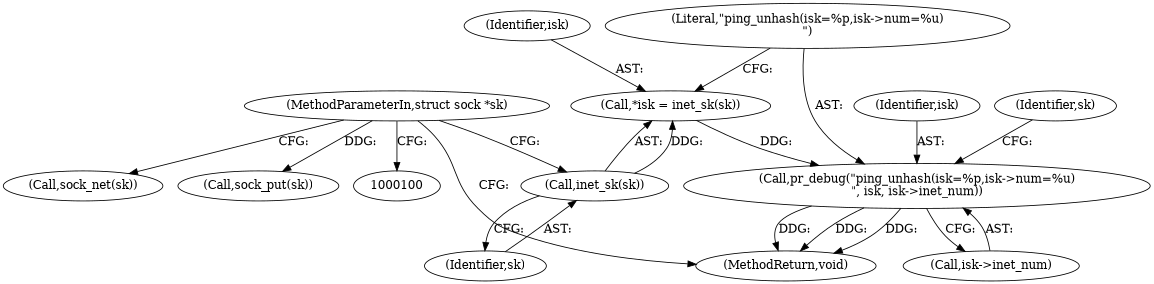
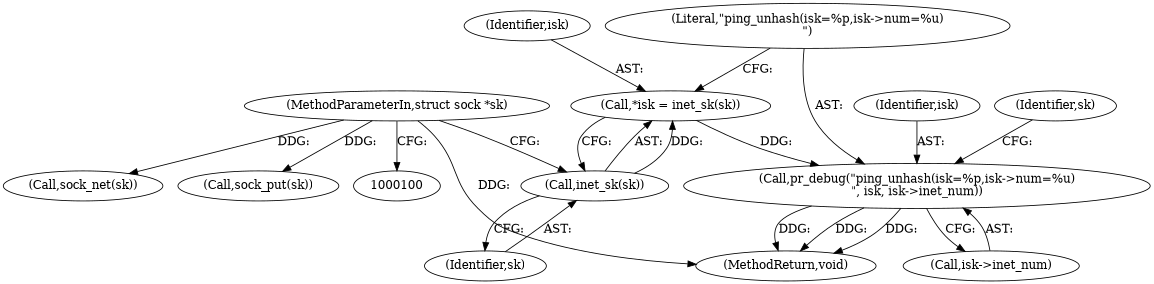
  digraph {
    n1 [label="(Call,*isk = inet_sk(sk))"]
    n2 [label="(Call,inet_sk(sk))"]
    n3 [label="(Call,pr_debug(\"ping_unhash(isk=%p,isk->num=%u)\n\", isk, isk->inet_num))"]
    n4 [label="(Identifier,sk)"]
    n5 [label="(MethodReturn,void)"]
    n6 [label="(Call,isk->inet_num)"]
    n7 [label="(MethodParameterIn,struct sock *sk)"]
    n8 [label="(Call,sock_net(sk))"]
    n9 [label="(Call,sock_put(sk))"]
    1000100
    n11 [label="(Literal,\"ping_unhash(isk=%p,isk->num=%u)\n\")"]
    n12 [label="(Identifier,isk)"]
    n13 [label="(Identifier,isk)"]
    n14 [label="(Identifier,sk)"]
+   n1 -> n2 [label="CFG: "]
    n1 -> n3 [label="DDG: "]
    n2 -> n1 [label="AST: "]
    n2 -> n1 [label="DDG: "]
    n2 -> n4 [label="CFG: "]
    n3 -> n5 [label="DDG: "]
    n3 -> n5 [label="DDG: "]
    n3 -> n5 [label="DDG: "]
    n3 -> n6 [label="CFG: "]
    n4 -> n2 [label="AST: "]
    n6 -> n3 [label="AST: "]
    n7 -> n2 [label="CFG: "]
-   n7 -> n5 [label="CFG: "]
-   n7 -> n8 [label="CFG: "]
+   n7 -> n5 [label="DDG: "]
+   n7 -> n8 [label="DDG: "]
    n7 -> n9 [label="DDG: "]
    n7 -> 1000100 [label="CFG: "]
    n11 -> n1 [label="CFG: "]
    n11 -> n3 [label="AST: "]
    n12 -> n1 [label="AST: "]
    n13 -> n3 [label="AST: "]
    n14 -> n3 [label="CFG: "]
  }
